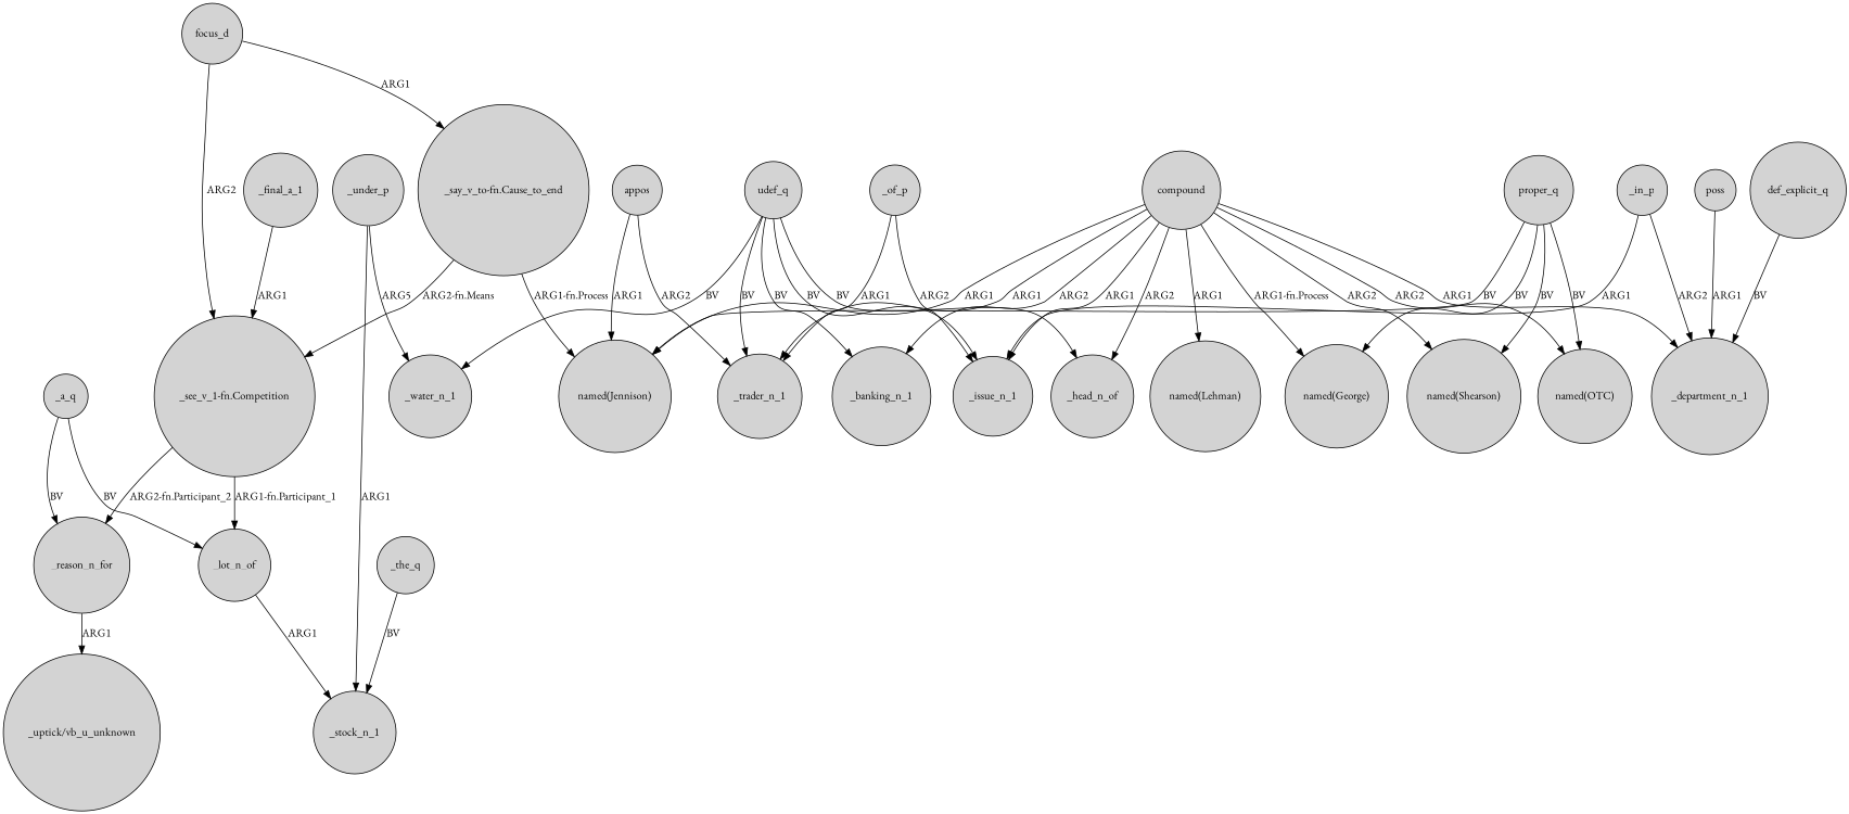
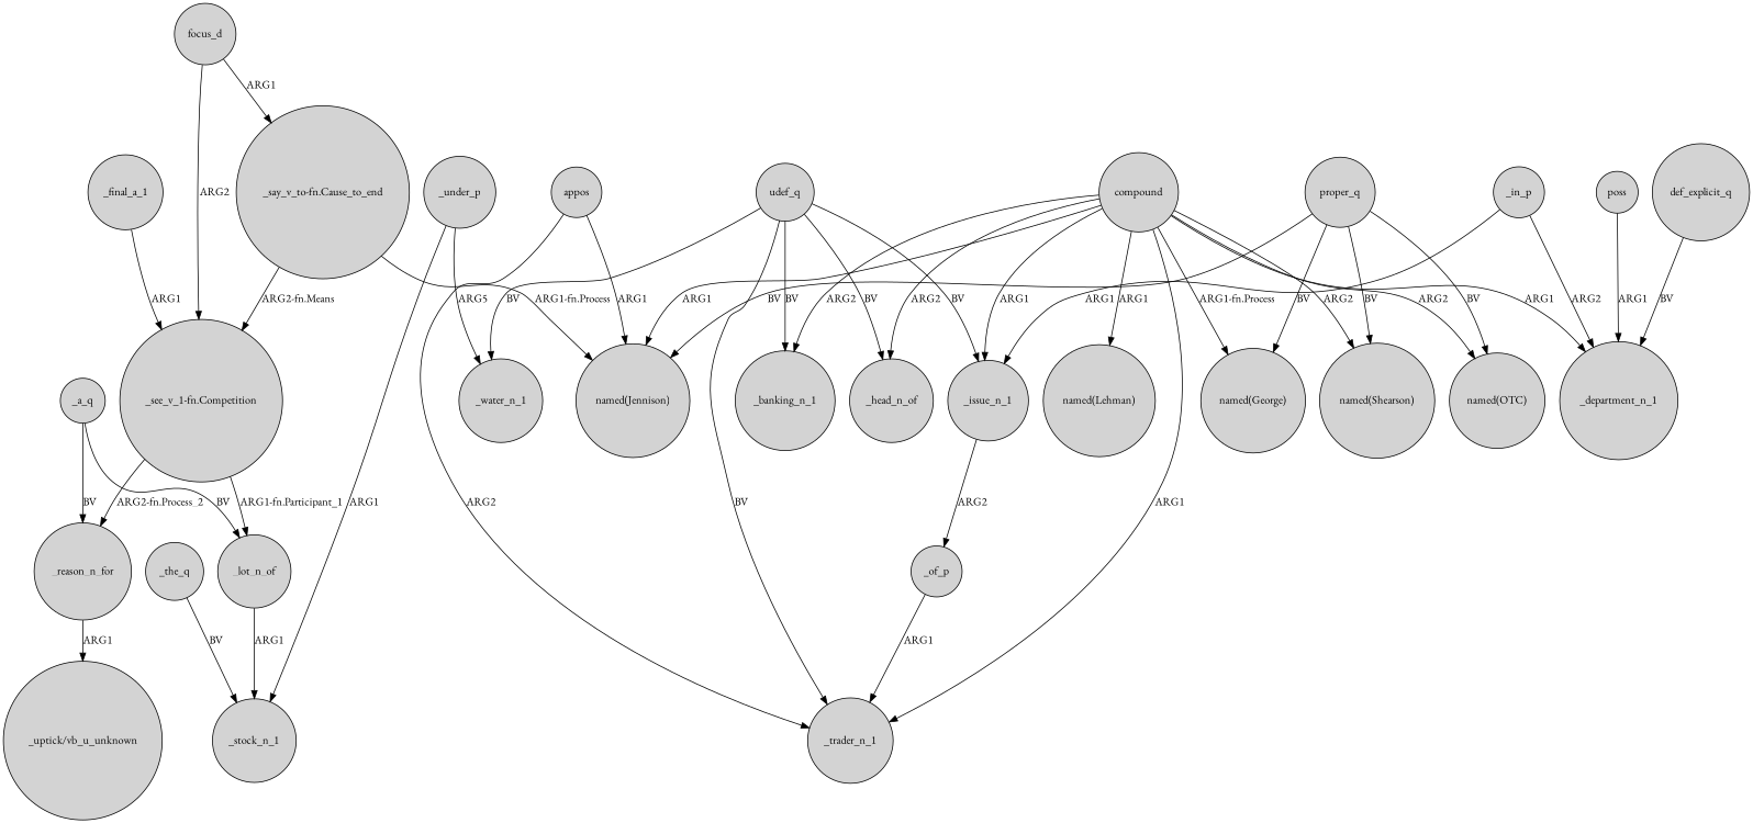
  digraph {
    fontname="EB Garamond"
    node [fontname="EB Garamond" shape=circle style=filled]
    edge [fontname="EB Garamond"]
    udef_q
    _water_n_1
    _issue_n_1
    _banking_n_1
    _trader_n_1
    _head_n_of
    "_say_v_to-fn.Cause_to_end"
    "named(Jennison)"
    "_see_v_1-fn.Competition"
    _lot_n_of
    _reason_n_for
    _under_p
    _stock_n_1
    _a_q
    "_uptick/vb_u_unknown"
    proper_q
    "named(George)"
    "named(OTC)"
    "named(Shearson)"
    _of_p
    _in_p
    _department_n_1
    compound
    "named(Lehman)"
    poss
    focus_d
    _final_a_1
    appos
    def_explicit_q
    _the_q
    udef_q -> _water_n_1 [label=BV]
    udef_q -> _issue_n_1 [label=BV]
    udef_q -> _banking_n_1 [label=BV]
    udef_q -> _trader_n_1 [label=BV]
    udef_q -> _head_n_of [label=BV]
    "_say_v_to-fn.Cause_to_end" -> "named(Jennison)" [label="ARG1-fn.Process"]
    "_say_v_to-fn.Cause_to_end" -> "_see_v_1-fn.Competition" [label="ARG2-fn.Means"]
    "_see_v_1-fn.Competition" -> _lot_n_of [label="ARG1-fn.Participant_1"]
-   "_see_v_1-fn.Competition" -> _reason_n_for [label="ARG2-fn.Participant_2"]
+   "_see_v_1-fn.Competition" -> _reason_n_for [label="ARG2-fn.Process_2"]
    _lot_n_of -> _stock_n_1 [label=ARG1]
    _reason_n_for -> "_uptick/vb_u_unknown" [label=ARG1]
    _under_p -> _water_n_1 [label=ARG5]
    _under_p -> _stock_n_1 [label=ARG1]
    _a_q -> _lot_n_of [label=BV]
    _a_q -> _reason_n_for [label=BV]
    proper_q -> "named(Jennison)" [label=BV]
    proper_q -> "named(George)" [label=BV]
    proper_q -> "named(OTC)" [label=BV]
    proper_q -> "named(Shearson)" [label=BV]
-   _of_p -> _issue_n_1 [label=ARG2]
+   _issue_n_1 -> _of_p [label=ARG2]
    _of_p -> _trader_n_1 [label=ARG1]
    _in_p -> _issue_n_1 [label=ARG1]
    _in_p -> _department_n_1 [label=ARG2]
    compound -> _issue_n_1 [label=ARG1]
    compound -> _banking_n_1 [label=ARG2]
    compound -> _trader_n_1 [label=ARG1]
    compound -> _head_n_of [label=ARG2]
    compound -> "named(Jennison)" [label=ARG1]
    compound -> "named(George)" [label="ARG1-fn.Process"]
    compound -> "named(OTC)" [label=ARG2]
    compound -> "named(Shearson)" [label=ARG2]
    compound -> _department_n_1 [label=ARG1]
    compound -> "named(Lehman)" [label=ARG1]
    poss -> _department_n_1 [label=ARG1]
    focus_d -> "_say_v_to-fn.Cause_to_end" [label=ARG1]
    focus_d -> "_see_v_1-fn.Competition" [label=ARG2]
    _final_a_1 -> "_see_v_1-fn.Competition" [label=ARG1]
    appos -> _trader_n_1 [label=ARG2]
    appos -> "named(Jennison)" [label=ARG1]
    def_explicit_q -> _department_n_1 [label=BV]
    _the_q -> _stock_n_1 [label=BV]
  }
